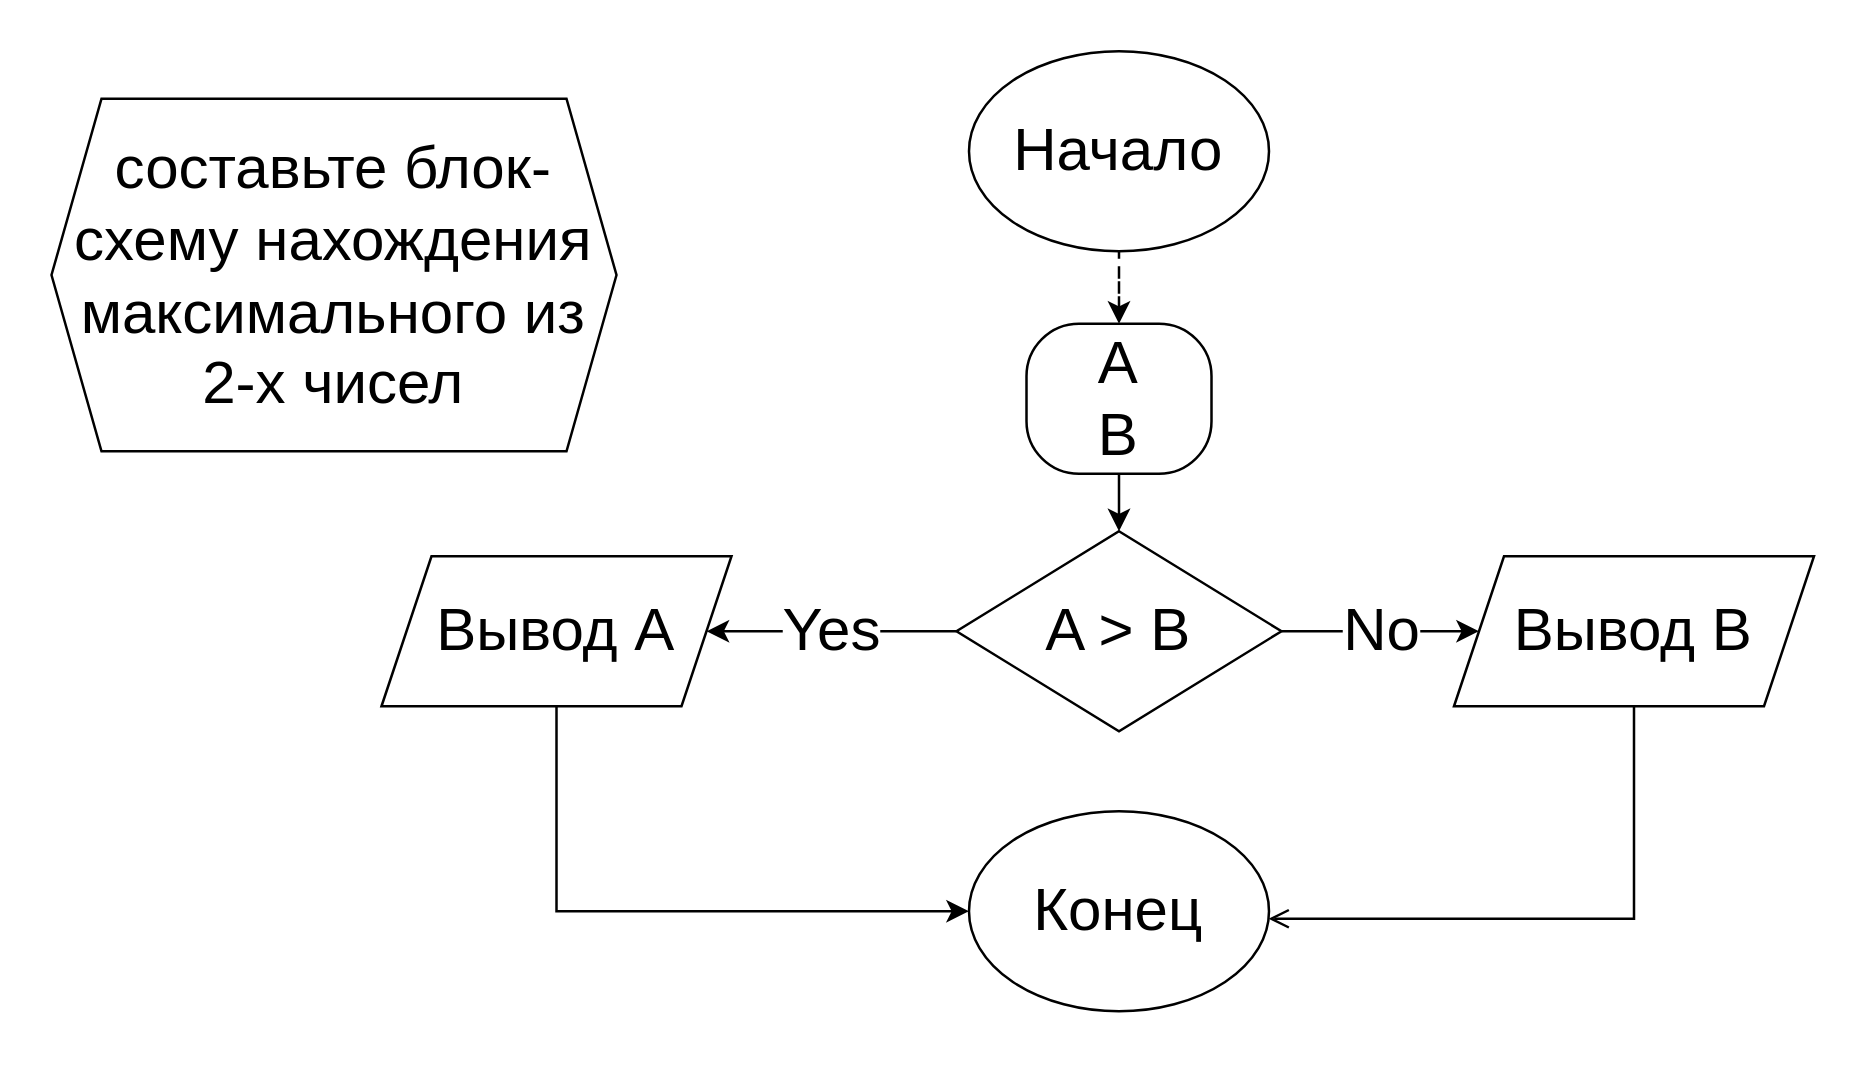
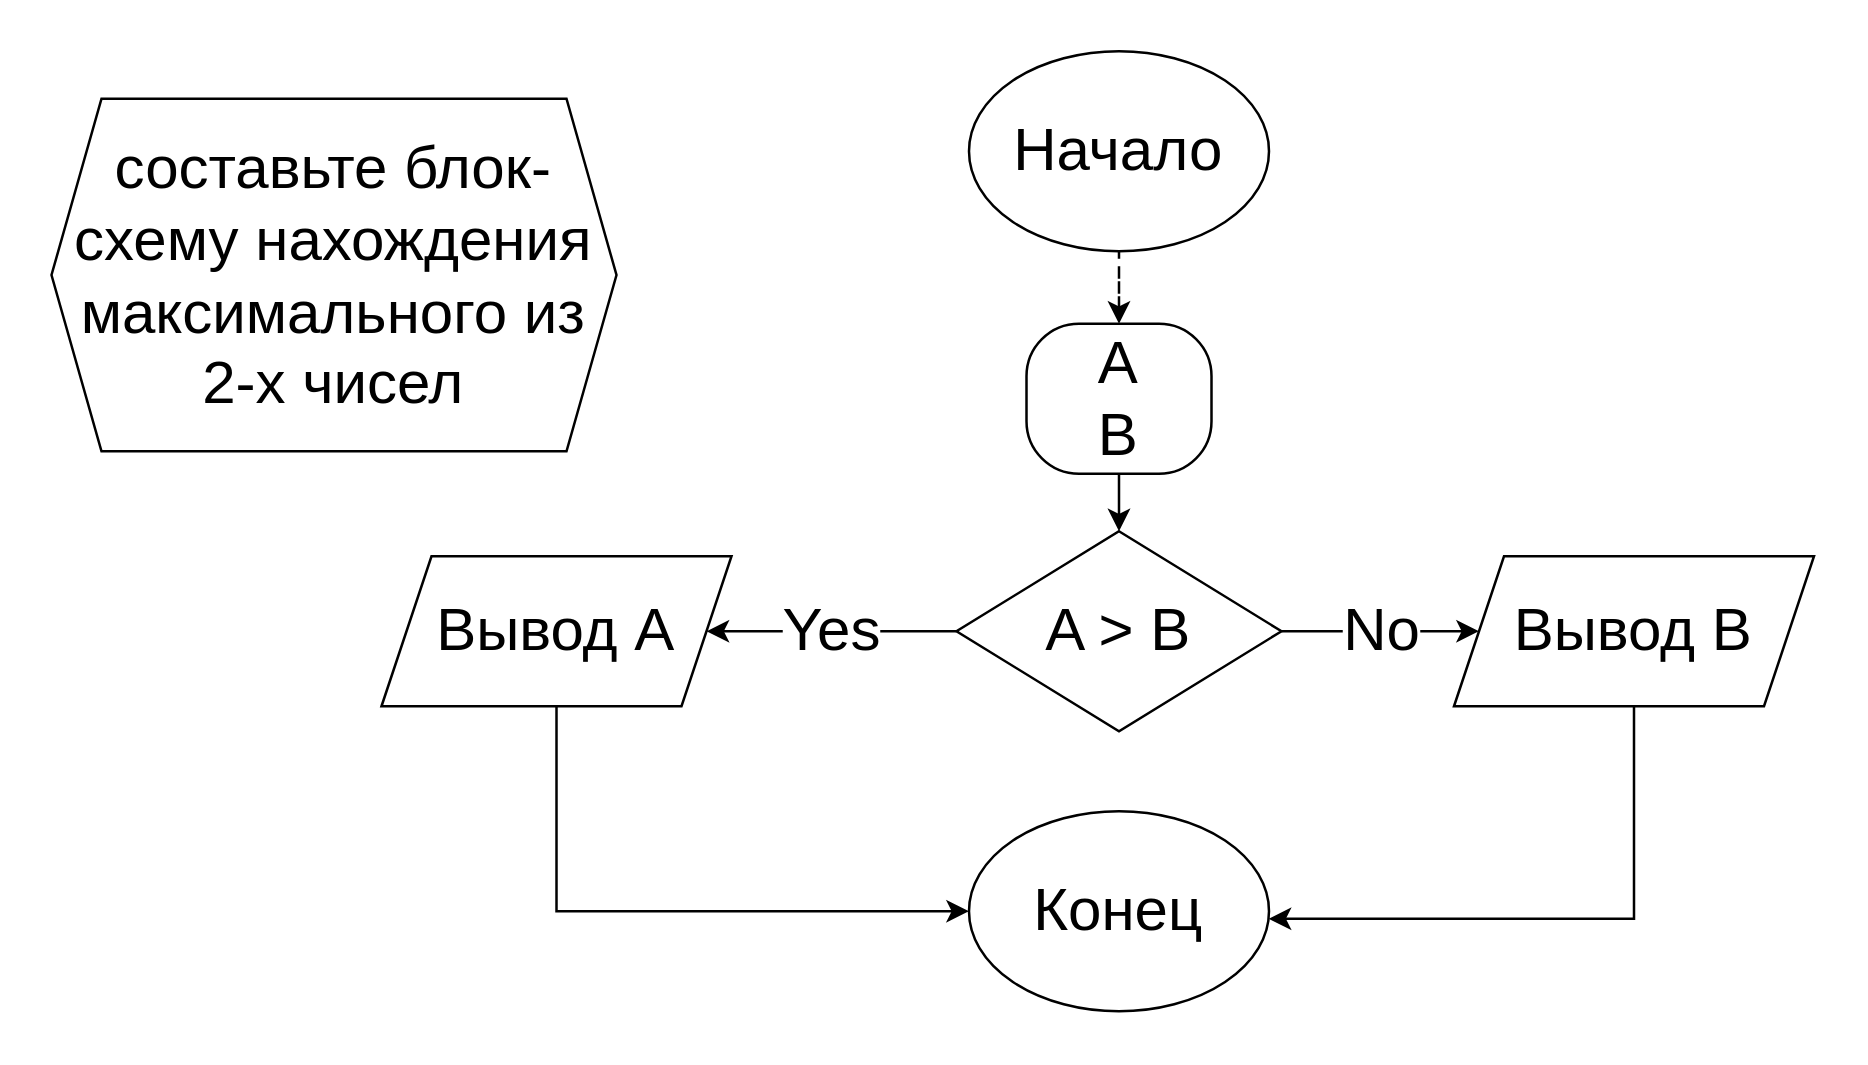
  <mxCell id="0" />
  <mxCell id="1" parent="0" />
  <mxCell id="2" value="составьте блок-схему нахождения максимального из 2-х чисел" style="shape=hexagon;perimeter=hexagonPerimeter2;whiteSpace=wrap;html=1;fixedSize=1;fontSize=24;fillColor=default;gradientColor=none;gradientDirection=east;" vertex="1" parent="1"><mxGeometry x="20" y="39" width="226" height="141" as="geometry" /></mxCell>
  <mxCell id="3" style="edgeStyle=orthogonalEdgeStyle;rounded=0;orthogonalLoop=1;jettySize=auto;html=1;fontSize=24;dashed=1;" edge="1" parent="1" source="4" target="6"><mxGeometry relative="1" as="geometry" /></mxCell>
  <mxCell id="4" value="Начало" style="ellipse;whiteSpace=wrap;html=1;fontSize=24;fillColor=default;gradientColor=none;gradientDirection=east;" vertex="1" parent="1"><mxGeometry x="387" y="20" width="120" height="80" as="geometry" /></mxCell>
  <mxCell id="5" style="edgeStyle=orthogonalEdgeStyle;rounded=0;orthogonalLoop=1;jettySize=auto;html=1;fontSize=24;" edge="1" parent="1" source="6" target="9"><mxGeometry relative="1" as="geometry" /></mxCell>
  <mxCell id="6" value="A&lt;br&gt;B" style="rounded=1;whiteSpace=wrap;html=1;fontSize=24;fillColor=default;gradientColor=none;gradientDirection=east;arcSize=35;" vertex="1" parent="1"><mxGeometry x="410" y="129" width="74" height="60" as="geometry" /></mxCell>
  <mxCell id="7" value="Yes" style="edgeStyle=orthogonalEdgeStyle;rounded=0;orthogonalLoop=1;jettySize=auto;html=1;fontSize=24;" edge="1" parent="1" source="9" target="11"><mxGeometry relative="1" as="geometry" /></mxCell>
  <mxCell id="8" value="No" style="edgeStyle=orthogonalEdgeStyle;rounded=0;orthogonalLoop=1;jettySize=auto;html=1;fontSize=24;" edge="1" parent="1" source="9" target="13"><mxGeometry relative="1" as="geometry" /></mxCell>
  <mxCell id="9" value="A &amp;gt; B" style="rhombus;whiteSpace=wrap;html=1;fontSize=24;fillColor=default;gradientColor=none;gradientDirection=east;" vertex="1" parent="1"><mxGeometry x="382" y="212" width="130" height="80" as="geometry" /></mxCell>
  <mxCell id="10" style="edgeStyle=orthogonalEdgeStyle;rounded=0;orthogonalLoop=1;jettySize=auto;html=1;entryX=0;entryY=0.5;entryDx=0;entryDy=0;fontSize=24;" edge="1" parent="1" source="11" target="14"><mxGeometry relative="1" as="geometry"><Array as="points"><mxPoint x="222" y="364" /></Array></mxGeometry></mxCell>
  <mxCell id="11" value="Вывод A" style="shape=parallelogram;perimeter=parallelogramPerimeter;whiteSpace=wrap;html=1;fixedSize=1;fontSize=24;fillColor=default;gradientColor=none;gradientDirection=east;" vertex="1" parent="1"><mxGeometry x="152" y="222" width="140" height="60" as="geometry" /></mxCell>
- <mxCell id="12" style="edgeStyle=orthogonalEdgeStyle;rounded=0;orthogonalLoop=1;jettySize=auto;html=1;fontSize=24;endArrow=open;" edge="1" parent="1" source="13" target="14"><mxGeometry relative="1" as="geometry"><Array as="points"><mxPoint x="653" y="367" /></Array></mxGeometry></mxCell>
+ <mxCell id="12" style="edgeStyle=orthogonalEdgeStyle;rounded=0;orthogonalLoop=1;jettySize=auto;html=1;fontSize=24;" edge="1" parent="1" source="13" target="14"><mxGeometry relative="1" as="geometry"><Array as="points"><mxPoint x="653" y="367" /></Array></mxGeometry></mxCell>
  <mxCell id="13" value="Вывод B" style="shape=parallelogram;perimeter=parallelogramPerimeter;whiteSpace=wrap;html=1;fixedSize=1;fontSize=24;fillColor=default;gradientColor=none;gradientDirection=east;" vertex="1" parent="1"><mxGeometry x="581" y="222" width="144" height="60" as="geometry" /></mxCell>
  <mxCell id="14" value="Конец" style="ellipse;whiteSpace=wrap;html=1;fontSize=24;fillColor=default;gradientColor=none;gradientDirection=east;" vertex="1" parent="1"><mxGeometry x="387" y="324" width="120" height="80" as="geometry" /></mxCell>
